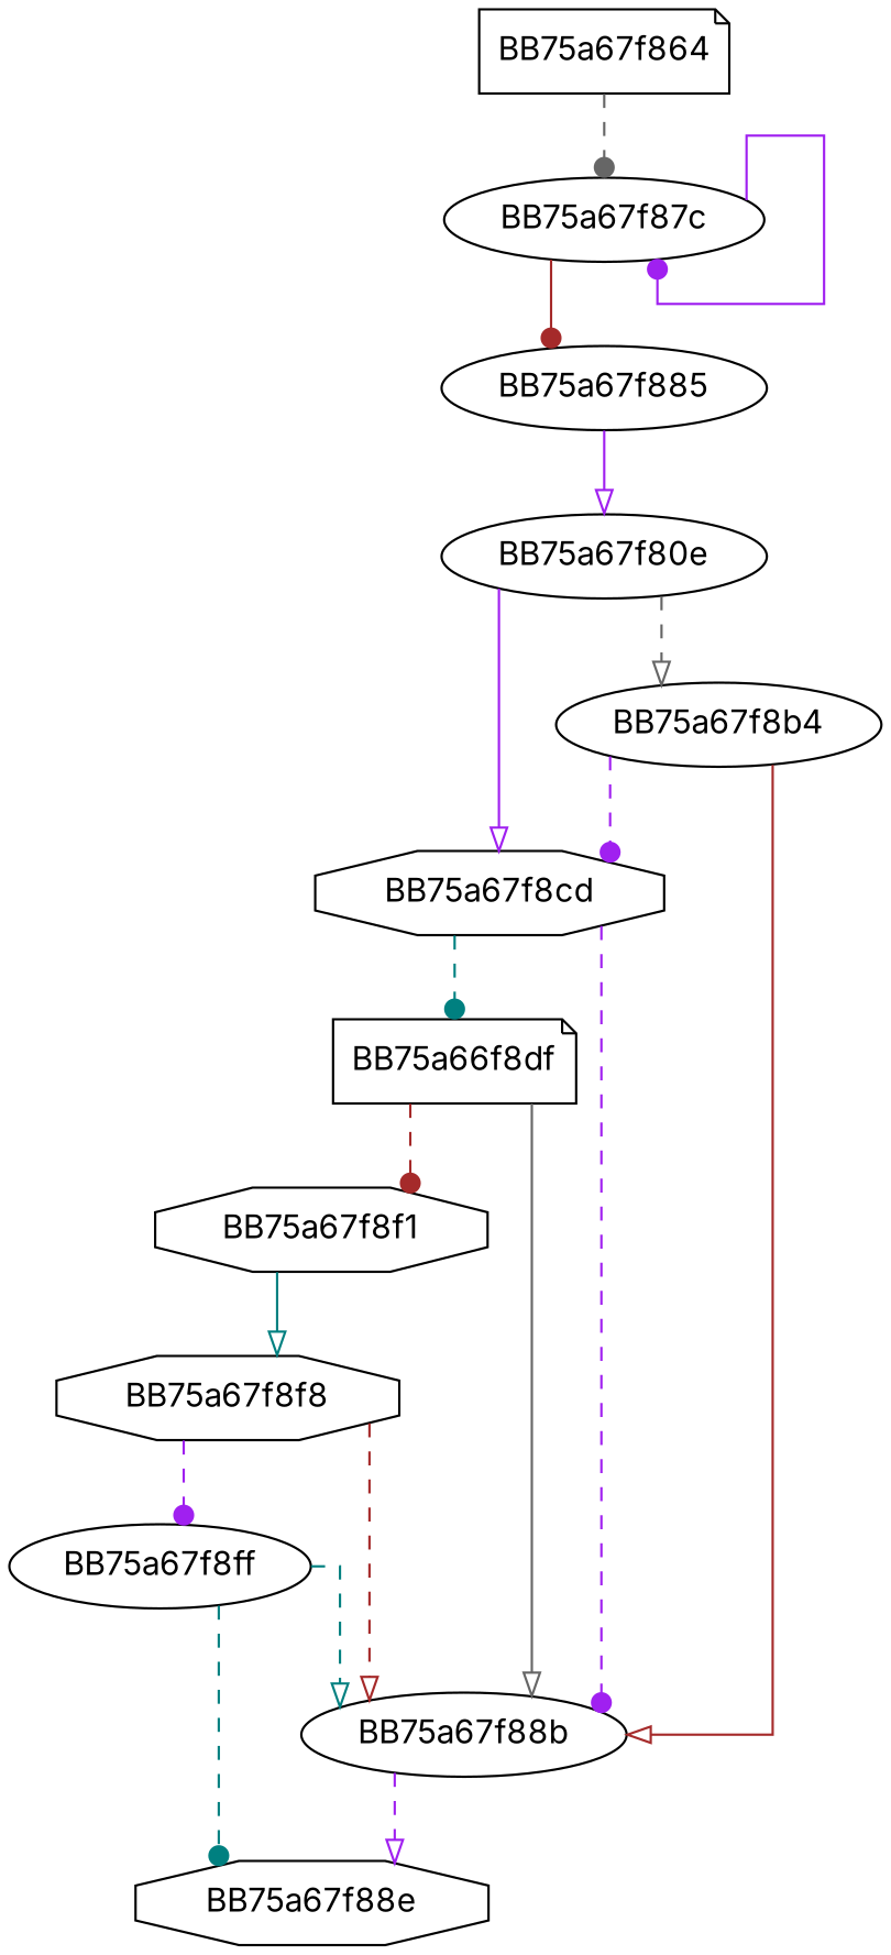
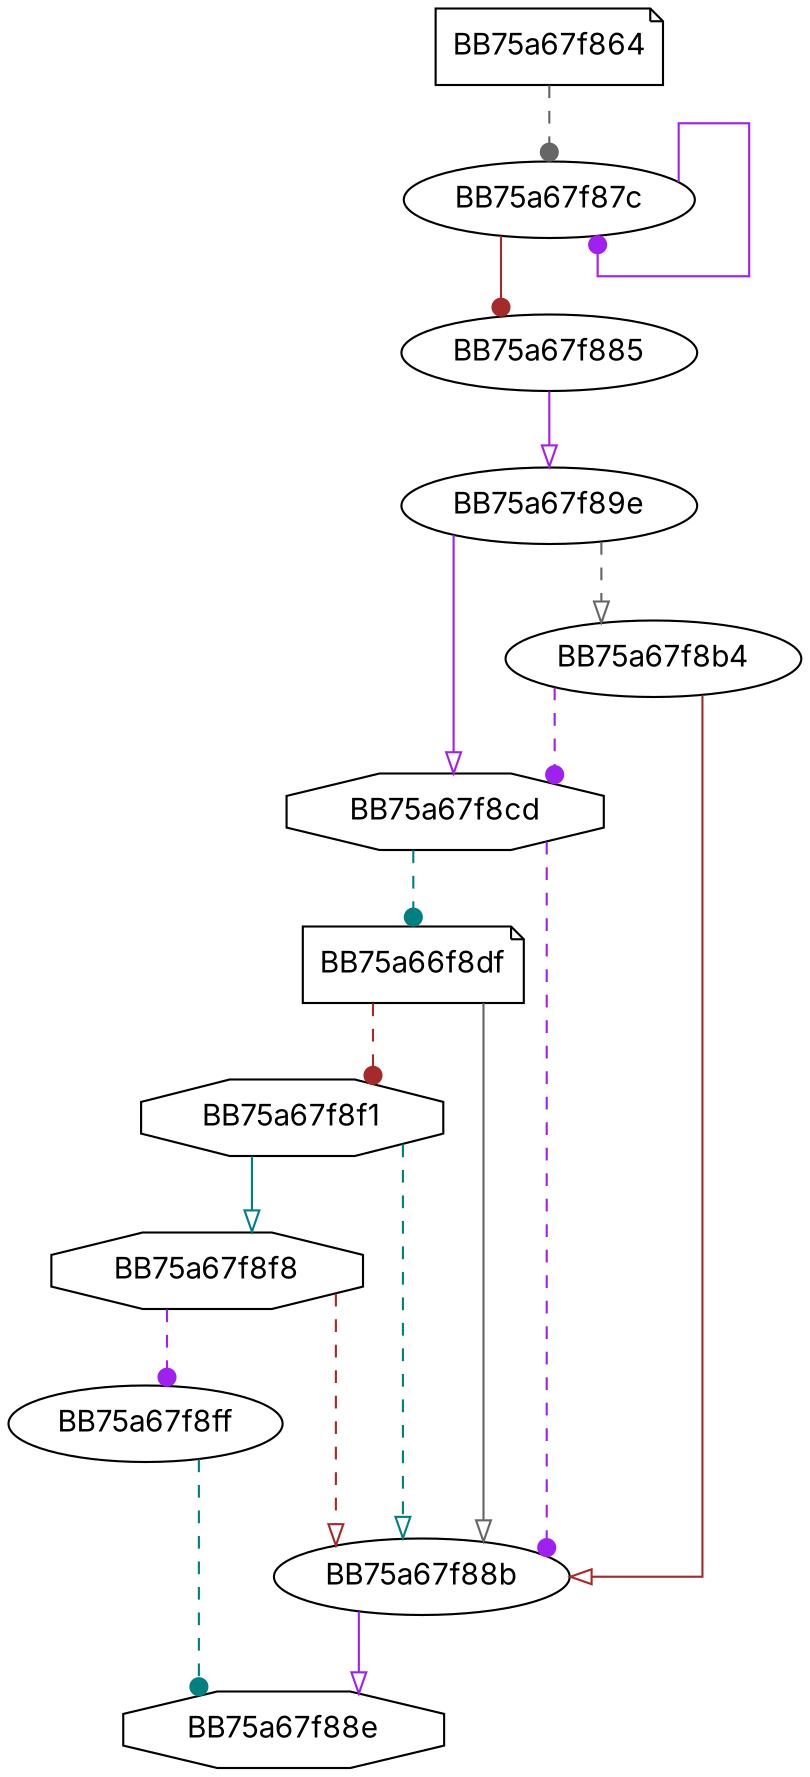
  digraph {
    fontname=Inter
    splines=ortho
    node [fontname=Inter shape=ellipse]
    edge [arrowhead=dot color=purple fontname=Inter style=dashed]
    BB75a67f864 [shape=note]
    BB75a67f87c
    BB75a67f885
-   BB75a67f89e [label=BB75a67f80e]
+   BB75a67f89e
    BB75a67f8cd [shape=octagon]
    BB75a67f8b4
    BB75a67f88e [shape=octagon]
    BB75a67f88b
    n9 [label=BB75a66f8df shape=note]
    BB75a67f8f1 [shape=octagon]
    BB75a67f8f8 [shape=octagon]
    BB75a67f8ff
    BB75a67f864 -> BB75a67f87c [color=gray40]
    BB75a67f87c -> BB75a67f87c [style=solid]
    BB75a67f87c -> BB75a67f885 [color=brown style=solid]
    BB75a67f885 -> BB75a67f89e [arrowhead=onormal style=solid]
    BB75a67f89e -> BB75a67f8cd [arrowhead=onormal style=solid]
    BB75a67f89e -> BB75a67f8b4 [arrowhead=onormal color=gray40]
    BB75a67f8cd -> BB75a67f88b
    BB75a67f8cd -> n9 [color=teal]
    BB75a67f8b4 -> BB75a67f8cd
    BB75a67f8b4 -> BB75a67f88b [arrowhead=onormal color=brown style=solid]
-   BB75a67f88b -> BB75a67f88e [arrowhead=onormal]
+   BB75a67f88b -> BB75a67f88e [arrowhead=onormal style=solid]
    n9 -> BB75a67f88b [arrowhead=onormal color=gray40 style=solid]
    n9 -> BB75a67f8f1 [color=brown]
-   BB75a67f8ff -> BB75a67f88b [arrowhead=onormal color=teal]
+   BB75a67f8f1 -> BB75a67f88b [arrowhead=onormal color=teal]
    BB75a67f8f1 -> BB75a67f8f8 [arrowhead=onormal color=teal style=solid]
    BB75a67f8f8 -> BB75a67f88b [arrowhead=onormal color=brown]
    BB75a67f8f8 -> BB75a67f8ff
    BB75a67f8ff -> BB75a67f88e [color=teal]
  }
